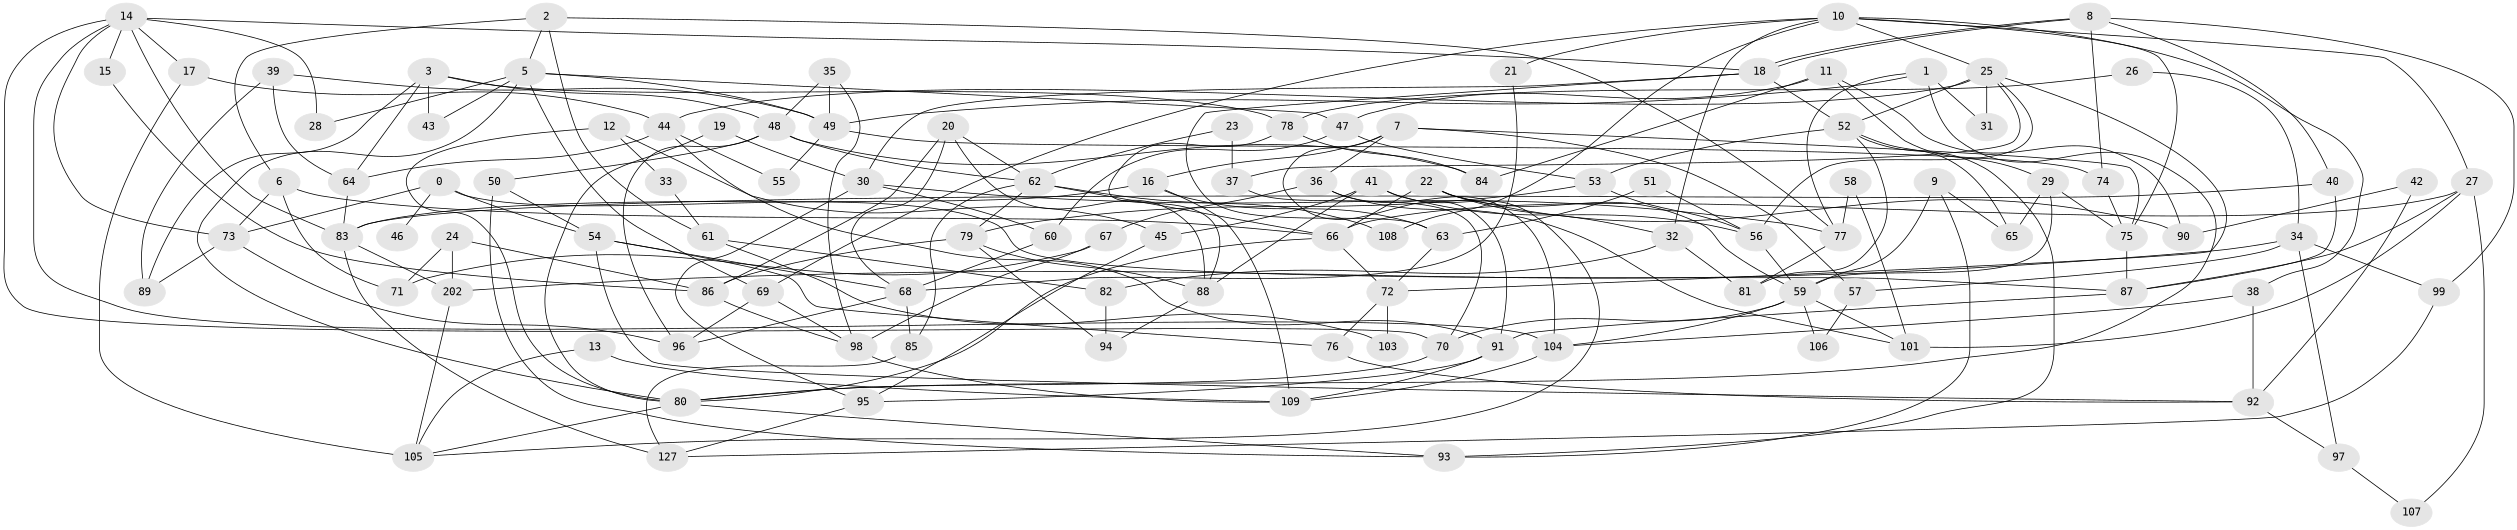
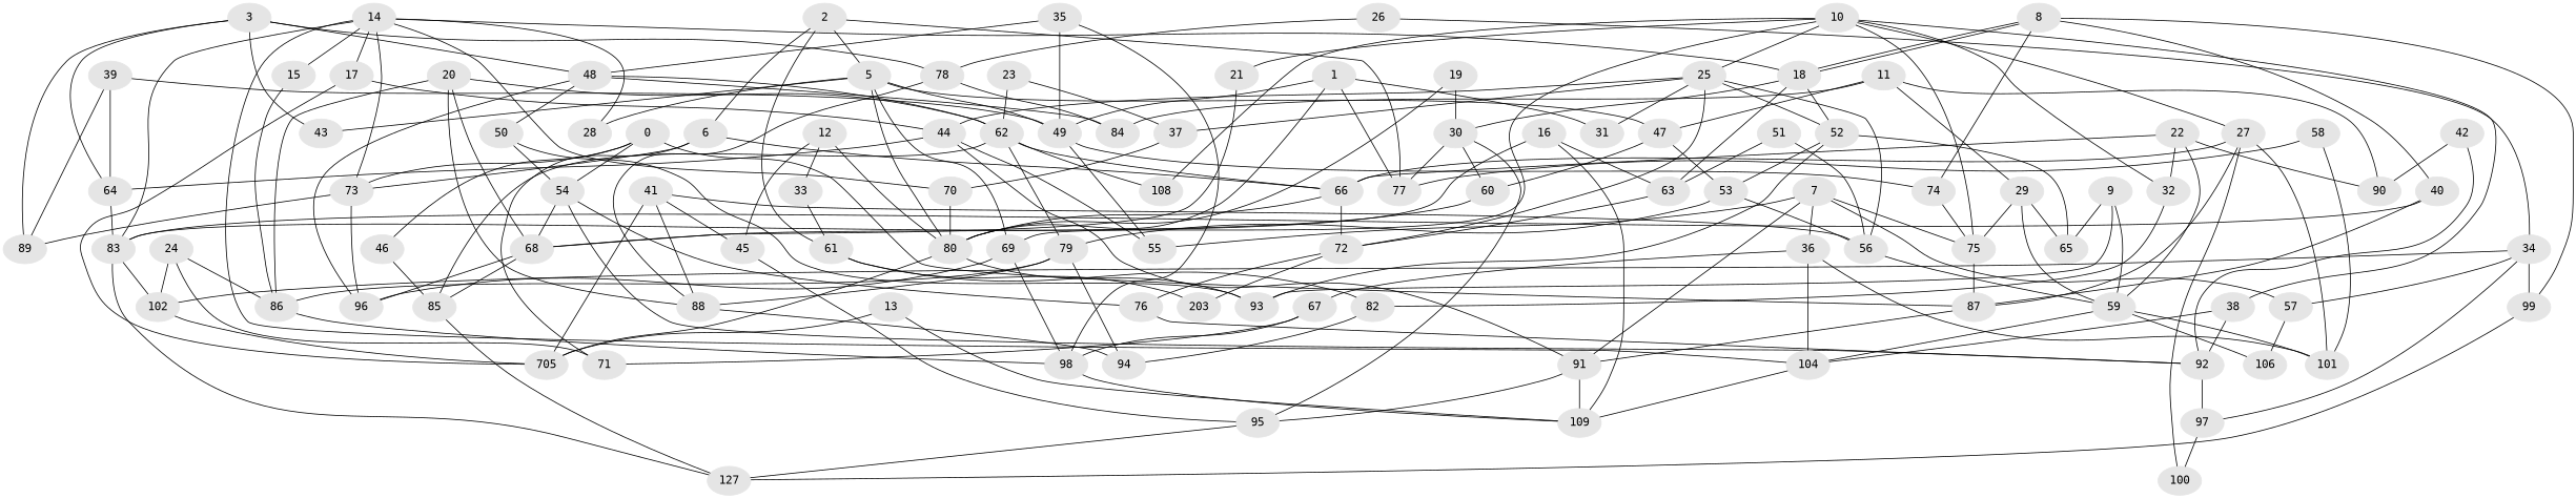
  graph {
    fontname="DejaVu Sans Mono"
    node [color=gray90 fontname="DejaVu Sans Mono" style=filled]
    edge [fontname="DejaVu Sans Mono"]
    1
    31
    49
    77
    80
    55
    74
-   81
    93
-   105
+   105 [label=705]
    2
    5
    6
    61
    43
    28
    47
    69
    73
    66
    71
    82
-   103
+   103 [label=203]
    3
    48
    64
    78
    89
    84
    62
    50
    96
    83
    88
    n35 [label=0]
    46
    54
    87
    85
    68
    92
    76
    91
    60
    53
    98
    72
    7
    36
    57
    75
    104
    101
    67
    106
    109
    95
    8
    18
    40
    99
    63
    30
    52
    n65 [label=127]
    9
    59
    65
    70
    10
    21
    25
    27
    32
    38
    108
    44
    37
    56
-   100 [label=107]
+   100
    11
    29
    90
    12
    33
    45
    13
    14
    15
    17
    86
-   102 [label=202]
+   102
    16
    19
    20
    79
    94
    22
    23
    24
    26
    34
    97
    35
    39
    41
    42
    51
    58
    1 -- 31
    1 -- 49
    1 -- 77
    1 -- 80
    49 -- 55
    49 -- 74
-   77 -- 81
    80 -- 93
    80 -- 105
    74 -- 75
    2 -- 77
    2 -- 5
    2 -- 6
    2 -- 61
    5 -- 49
    5 -- 80
    5 -- 43
    5 -- 28
    5 -- 47
    5 -- 69
    6 -- 73
    6 -- 66
    6 -- 71
    61 -- 82
    61 -- 103
    47 -- 60
    47 -- 53
    69 -- 96
    69 -- 98
    73 -- 89
    73 -- 96
    66 -- 80
    66 -- 72
    82 -- 94
    3 -- 43
    3 -- 48
    3 -- 64
    3 -- 78
    3 -- 89
    48 -- 84
    48 -- 62
    48 -- 50
    48 -- 96
    64 -- 83
    78 -- 84
    78 -- 88
    62 -- 66
    62 -- 85
    62 -- 108
    62 -- 79
    50 -- 93
    50 -- 54
    83 -- n65
    83 -- 102
    88 -- 94
    n35 -- 73
    n35 -- 46
    n35 -- 54
    n35 -- 87
+   46 -- 85
    54 -- 68
    54 -- 92
    54 -- 76
    87 -- 91
    85 -- n65
    68 -- 96
    68 -- 85
    92 -- 97
    76 -- 92
    91 -- 109
    91 -- 95
    60 -- 68
    53 -- 56
    53 -- 79
    98 -- 109
    72 -- 103
    72 -- 76
-   7 -- 16
+   7 -- 55
    7 -- 91
    7 -- 36
    7 -- 57
    7 -- 75
    36 -- 104
    36 -- 101
    36 -- 67
    57 -- 106
    75 -- 87
    104 -- 109
    67 -- 71
    67 -- 98
    95 -- n65
    8 -- 74
    8 -- 18
    8 -- 18
    8 -- 40
    8 -- 99
    18 -- 63
    18 -- 30
    18 -- 52
    40 -- 83
    40 -- 87
    99 -- n65
    63 -- 72
    30 -- 77
    30 -- 60
    30 -- 95
-   52 -- 81
    52 -- 93
    52 -- 53
    52 -- 65
    9 -- 93
    9 -- 59
    9 -- 65
    59 -- 104
    59 -- 101
    59 -- 106
-   59 -- 70
    70 -- 80
    10 -- 69
    10 -- 75
    10 -- 21
    10 -- 25
    10 -- 27
    10 -- 32
    10 -- 38
    10 -- 108
    21 -- 68
    25 -- 31
    25 -- 72
    25 -- 52
    25 -- 44
    25 -- 37
    25 -- 56
    27 -- 66
    27 -- 87
    27 -- 101
    27 -- 100
-   32 -- 81
    32 -- 82
    38 -- 92
    38 -- 104
    44 -- 55
    44 -- 64
    44 -- 91
    37 -- 70
    56 -- 59
    11 -- 47
    11 -- 84
    11 -- 29
    11 -- 90
    29 -- 75
    29 -- 59
    29 -- 65
    12 -- 80
    12 -- 33
    12 -- 45
    33 -- 61
    45 -- 95
    13 -- 105
    13 -- 109
    14 -- 28
    14 -- 73
    14 -- 83
    14 -- 104
    14 -- 18
    14 -- 70
    14 -- 15
    14 -- 17
    15 -- 86
    17 -- 105
    17 -- 44
    86 -- 98
    102 -- 105
    16 -- 83
    16 -- 109
    16 -- 63
    19 -- 80
    19 -- 30
    20 -- 62
    20 -- 88
    20 -- 68
    20 -- 86
    79 -- 88
    79 -- 86
    79 -- 94
    22 -- 66
    22 -- 59
    22 -- 32
    22 -- 90
    23 -- 62
    23 -- 37
    24 -- 71
    24 -- 86
    24 -- 102
    26 -- 78
    26 -- 34
    34 -- 57
    34 -- 99
    34 -- 102
    34 -- 97
    97 -- 100
    35 -- 49
    35 -- 48
    35 -- 98
    39 -- 49
    39 -- 64
    39 -- 89
    41 -- 105
    41 -- 88
    41 -- 56
    41 -- 45
    42 -- 92
    42 -- 90
    51 -- 63
    51 -- 56
    58 -- 77
    58 -- 101
  }
